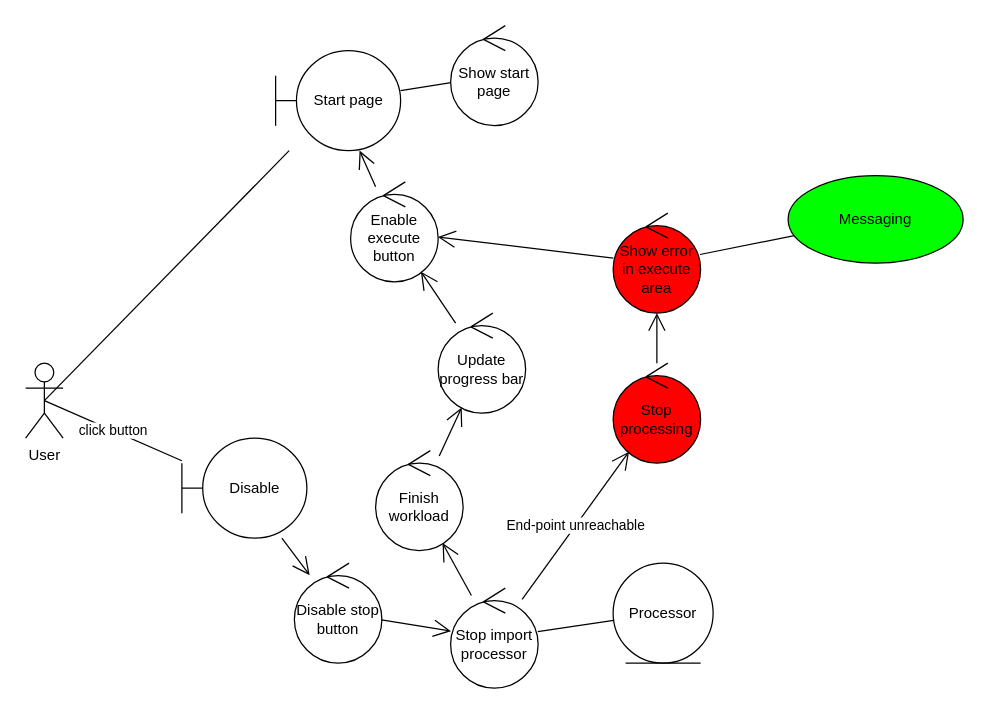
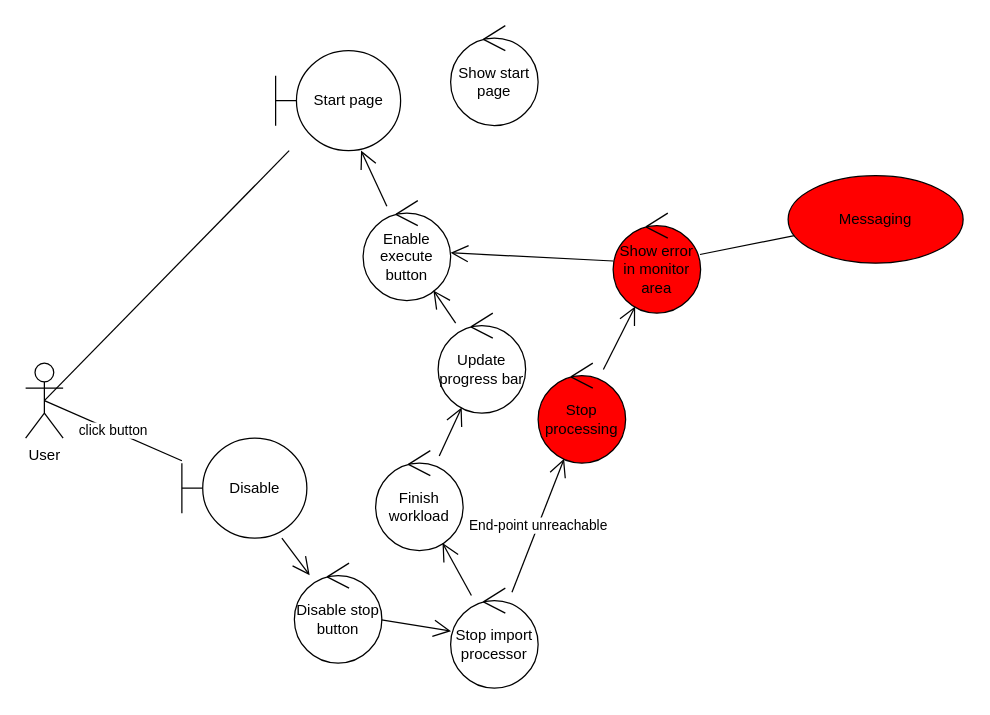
  <mxCell id="0" />
  <mxCell id="1" parent="0" />
  <mxCell id="2" value="User" style="shape=umlActor;verticalLabelPosition=bottom;labelBackgroundColor=#ffffff;verticalAlign=top;html=1;" vertex="1" parent="1"><mxGeometry x="20" y="290" width="30" height="60" as="geometry" /></mxCell>
  <mxCell id="3" value="Start page" style="shape=umlBoundary;whiteSpace=wrap;html=1;" vertex="1" parent="1"><mxGeometry x="220" y="40" width="100" height="80" as="geometry" /></mxCell>
  <mxCell id="4" value="" style="endArrow=none;html=1;exitX=0.5;exitY=0.5;exitDx=0;exitDy=0;exitPerimeter=0;" edge="1" parent="1" source="2" target="3"><mxGeometry relative="1" as="geometry"><mxPoint x="125" y="340" as="sourcePoint" /><mxPoint x="210" y="340" as="targetPoint" /></mxGeometry></mxCell>
  <mxCell id="5" value="Show start page" style="ellipse;shape=umlControl;whiteSpace=wrap;html=1;" vertex="1" parent="1"><mxGeometry x="360" y="20" width="70" height="80" as="geometry" /></mxCell>
- <mxCell id="6" value="" style="endArrow=none;html=1;" edge="1" parent="1" source="5" target="3"><mxGeometry relative="1" as="geometry"><mxPoint x="195" y="269.1" as="sourcePoint" /><mxPoint x="299" y="240.14" as="targetPoint" /></mxGeometry></mxCell>
  <mxCell id="7" value="Disable" style="shape=umlBoundary;whiteSpace=wrap;html=1;labelBackgroundColor=none;fillColor=#FFFFFF;" vertex="1" parent="1"><mxGeometry x="145" y="350" width="100" height="80" as="geometry" /></mxCell>
  <mxCell id="8" value="click button" style="endArrow=none;html=1;exitX=0.5;exitY=0.5;exitDx=0;exitDy=0;exitPerimeter=0;" edge="1" parent="1" source="2" target="7"><mxGeometry relative="1" as="geometry"><mxPoint x="135" y="320" as="sourcePoint" /><mxPoint x="280" y="372.051" as="targetPoint" /></mxGeometry></mxCell>
  <mxCell id="9" value="Stop import processor" style="ellipse;shape=umlControl;whiteSpace=wrap;html=1;labelBackgroundColor=none;fillColor=#FFFFFF;" vertex="1" parent="1"><mxGeometry x="360" y="470" width="70" height="80" as="geometry" /></mxCell>
- <mxCell id="10" value="&lt;div&gt;Processor&lt;/div&gt;" style="ellipse;shape=umlEntity;whiteSpace=wrap;html=1;labelBackgroundColor=none;fillColor=#FFFFFF;" vertex="1" parent="1"><mxGeometry x="490" y="450" width="80" height="80" as="geometry" /></mxCell>
  <mxCell id="11" value="" style="endArrow=open;html=1;startArrow=none;startFill=0;endFill=0;endSize=12;" edge="1" parent="1" source="7" target="19"><mxGeometry relative="1" as="geometry"><mxPoint x="135" y="320" as="sourcePoint" /><mxPoint x="214" y="295.504" as="targetPoint" /></mxGeometry></mxCell>
- <mxCell id="12" value="" style="endArrow=none;html=1;" edge="1" parent="1" source="9" target="10"><mxGeometry relative="1" as="geometry"><mxPoint x="314" y="494.184" as="sourcePoint" /><mxPoint x="371.031" y="510.363" as="targetPoint" /></mxGeometry></mxCell>
  <mxCell id="13" value="Update progress bar" style="ellipse;shape=umlControl;whiteSpace=wrap;html=1;labelBackgroundColor=none;fillColor=#FFFFFF;" vertex="1" parent="1"><mxGeometry x="350" y="250" width="70" height="80" as="geometry" /></mxCell>
  <mxCell id="14" value="Finish workload" style="ellipse;shape=umlControl;whiteSpace=wrap;html=1;labelBackgroundColor=none;fillColor=none;" vertex="1" parent="1"><mxGeometry x="300" y="360" width="70" height="80" as="geometry" /></mxCell>
  <mxCell id="15" value="" style="endArrow=open;endFill=1;endSize=12;html=1;" edge="1" parent="1" source="9" target="14"><mxGeometry width="160" relative="1" as="geometry"><mxPoint x="110" y="570" as="sourcePoint" /><mxPoint x="270" y="570" as="targetPoint" /></mxGeometry></mxCell>
- <mxCell id="16" value="Enable execute button" style="ellipse;shape=umlControl;whiteSpace=wrap;html=1;" vertex="1" parent="1"><mxGeometry x="280" y="145" width="70" height="80" as="geometry" /></mxCell>
+ <mxCell id="16" value="Enable execute button" style="ellipse;shape=umlControl;whiteSpace=wrap;html=1;" vertex="1" parent="1"><mxGeometry x="290" y="160" width="70" height="80" as="geometry" /></mxCell>
  <mxCell id="17" value="" style="endArrow=open;endFill=1;endSize=12;html=1;" edge="1" parent="1" source="13" target="16"><mxGeometry width="160" relative="1" as="geometry"><mxPoint x="40" y="570" as="sourcePoint" /><mxPoint x="200" y="570" as="targetPoint" /></mxGeometry></mxCell>
  <mxCell id="18" value="" style="endArrow=open;endFill=1;endSize=12;html=1;" edge="1" parent="1" source="16" target="3"><mxGeometry width="160" relative="1" as="geometry"><mxPoint x="40" y="570" as="sourcePoint" /><mxPoint x="200" y="570" as="targetPoint" /></mxGeometry></mxCell>
  <mxCell id="19" value="Disable stop button" style="ellipse;shape=umlControl;whiteSpace=wrap;html=1;" vertex="1" parent="1"><mxGeometry x="235" y="450" width="70" height="80" as="geometry" /></mxCell>
  <mxCell id="20" value="" style="endArrow=open;html=1;endFill=0;endSize=12;" edge="1" parent="1" source="19" target="9"><mxGeometry relative="1" as="geometry"><mxPoint x="230" y="471.739" as="sourcePoint" /><mxPoint x="262.287" y="485.777" as="targetPoint" /></mxGeometry></mxCell>
  <mxCell id="21" value="" style="endArrow=open;endFill=1;endSize=12;html=1;" edge="1" parent="1" source="14" target="13"><mxGeometry width="160" relative="1" as="geometry"><mxPoint x="333.926" y="374.468" as="sourcePoint" /><mxPoint x="440" y="300" as="targetPoint" /></mxGeometry></mxCell>
- <mxCell id="22" value="Stop processing" style="ellipse;shape=umlControl;whiteSpace=wrap;html=1;labelBackgroundColor=none;fillColor=#FF0000;" vertex="1" parent="1"><mxGeometry x="490" y="290" width="70" height="80" as="geometry" /></mxCell>
+ <mxCell id="22" value="Stop processing" style="ellipse;shape=umlControl;whiteSpace=wrap;html=1;labelBackgroundColor=none;fillColor=#FF0000;" vertex="1" parent="1"><mxGeometry x="430" y="290" width="70" height="80" as="geometry" /></mxCell>
  <mxCell id="23" value="End-point unreachable" style="endArrow=open;endFill=1;endSize=12;html=1;" edge="1" parent="1" source="9" target="22"><mxGeometry width="160" relative="1" as="geometry"><mxPoint x="418.195" y="482.952" as="sourcePoint" /><mxPoint x="431.568" y="446.937" as="targetPoint" /></mxGeometry></mxCell>
- <mxCell id="24" value="Show error in execute area" style="ellipse;shape=umlControl;whiteSpace=wrap;html=1;labelBackgroundColor=none;fillColor=#FF0000;" vertex="1" parent="1"><mxGeometry x="490" y="170" width="70" height="80" as="geometry" /></mxCell>
+ <mxCell id="24" value="Show error in monitor area" style="ellipse;shape=umlControl;whiteSpace=wrap;html=1;labelBackgroundColor=none;fillColor=#FF0000;" vertex="1" parent="1"><mxGeometry x="490" y="170" width="70" height="80" as="geometry" /></mxCell>
  <mxCell id="25" value="" style="endArrow=open;endFill=1;endSize=12;html=1;" edge="1" parent="1" source="22" target="24"><mxGeometry width="160" relative="1" as="geometry"><mxPoint x="427.204" y="489.08" as="sourcePoint" /><mxPoint x="512.72" y="370.849" as="targetPoint" /></mxGeometry></mxCell>
  <mxCell id="26" value="" style="endArrow=open;endFill=1;endSize=12;html=1;" edge="1" parent="1" source="24" target="16"><mxGeometry width="160" relative="1" as="geometry"><mxPoint x="427.204" y="489.08" as="sourcePoint" /><mxPoint x="512.72" y="370.849" as="targetPoint" /></mxGeometry></mxCell>
  <mxCell id="27" value="" style="endArrow=none;html=1;" edge="1" parent="1" source="24" target="28"><mxGeometry relative="1" as="geometry"><mxPoint x="600.003" y="290.004" as="sourcePoint" /><mxPoint x="611.105" y="189.335" as="targetPoint" /></mxGeometry></mxCell>
- <mxCell id="28" value="Messaging" style="ellipse;whiteSpace=wrap;html=1;fillColor=#00FF00;" vertex="1" parent="1"><mxGeometry x="630" y="140" width="140" height="70" as="geometry" /></mxCell>
+ <mxCell id="28" value="Messaging" style="ellipse;whiteSpace=wrap;html=1;fillColor=#ff0000;" vertex="1" parent="1"><mxGeometry x="630" y="140" width="140" height="70" as="geometry" /></mxCell>
